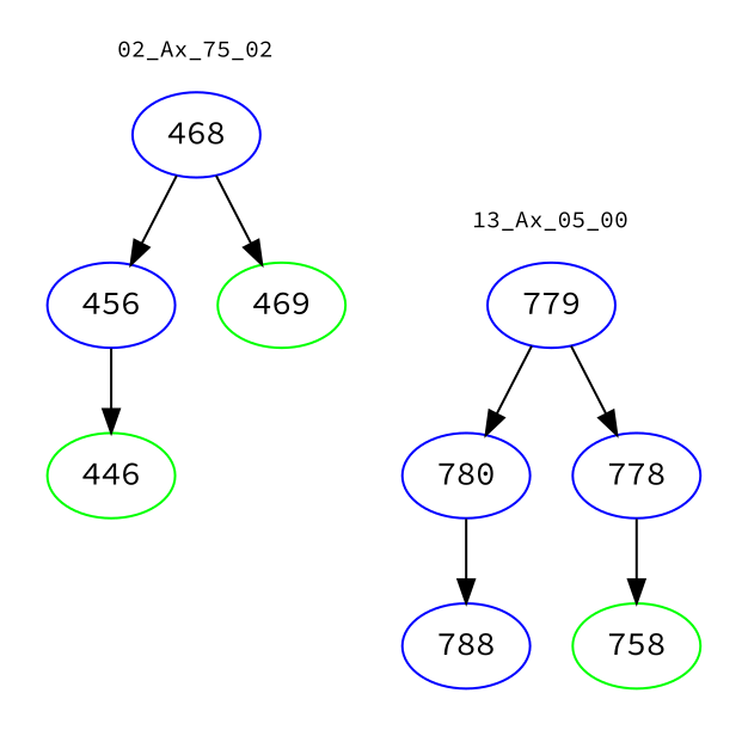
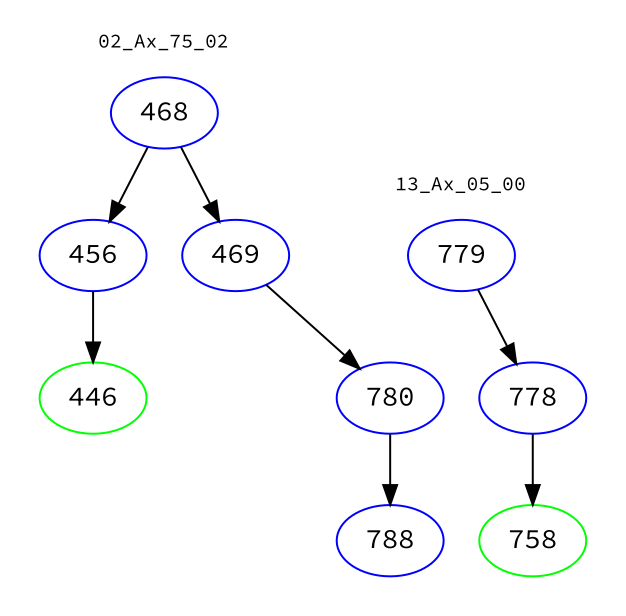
  digraph {
    fontname="Source Code Pro"
    node [color=blue fontname="Source Code Pro"]
    edge [color=black fontname="Source Code Pro"]
    n1 [label=468]
    n2 [label=456]
-   n3 [color=green label=469]
+   n3 [label=469]
    n4 [color=green label=446]
    n5 [label=779]
    n6 [label=778]
    n7 [label=780]
    n8 [color=green label=758]
    n9 [label=788]
    subgraph cluster_1 {
      color=white
      fontsize=10
      label="02_Ax_75_02"
      n1
      n2
      n3
      n4
    }
    subgraph cluster_2 {
      color=white
      fontsize=10
      label="13_Ax_05_00"
      n5
      n6
      n7
      n8
      n9
    }
    n1 -> n2
    n1 -> n3
    n2 -> n4
    n5 -> n6
-   n5 -> n7
+   n3 -> n7
    n6 -> n8
    n7 -> n9
  }
